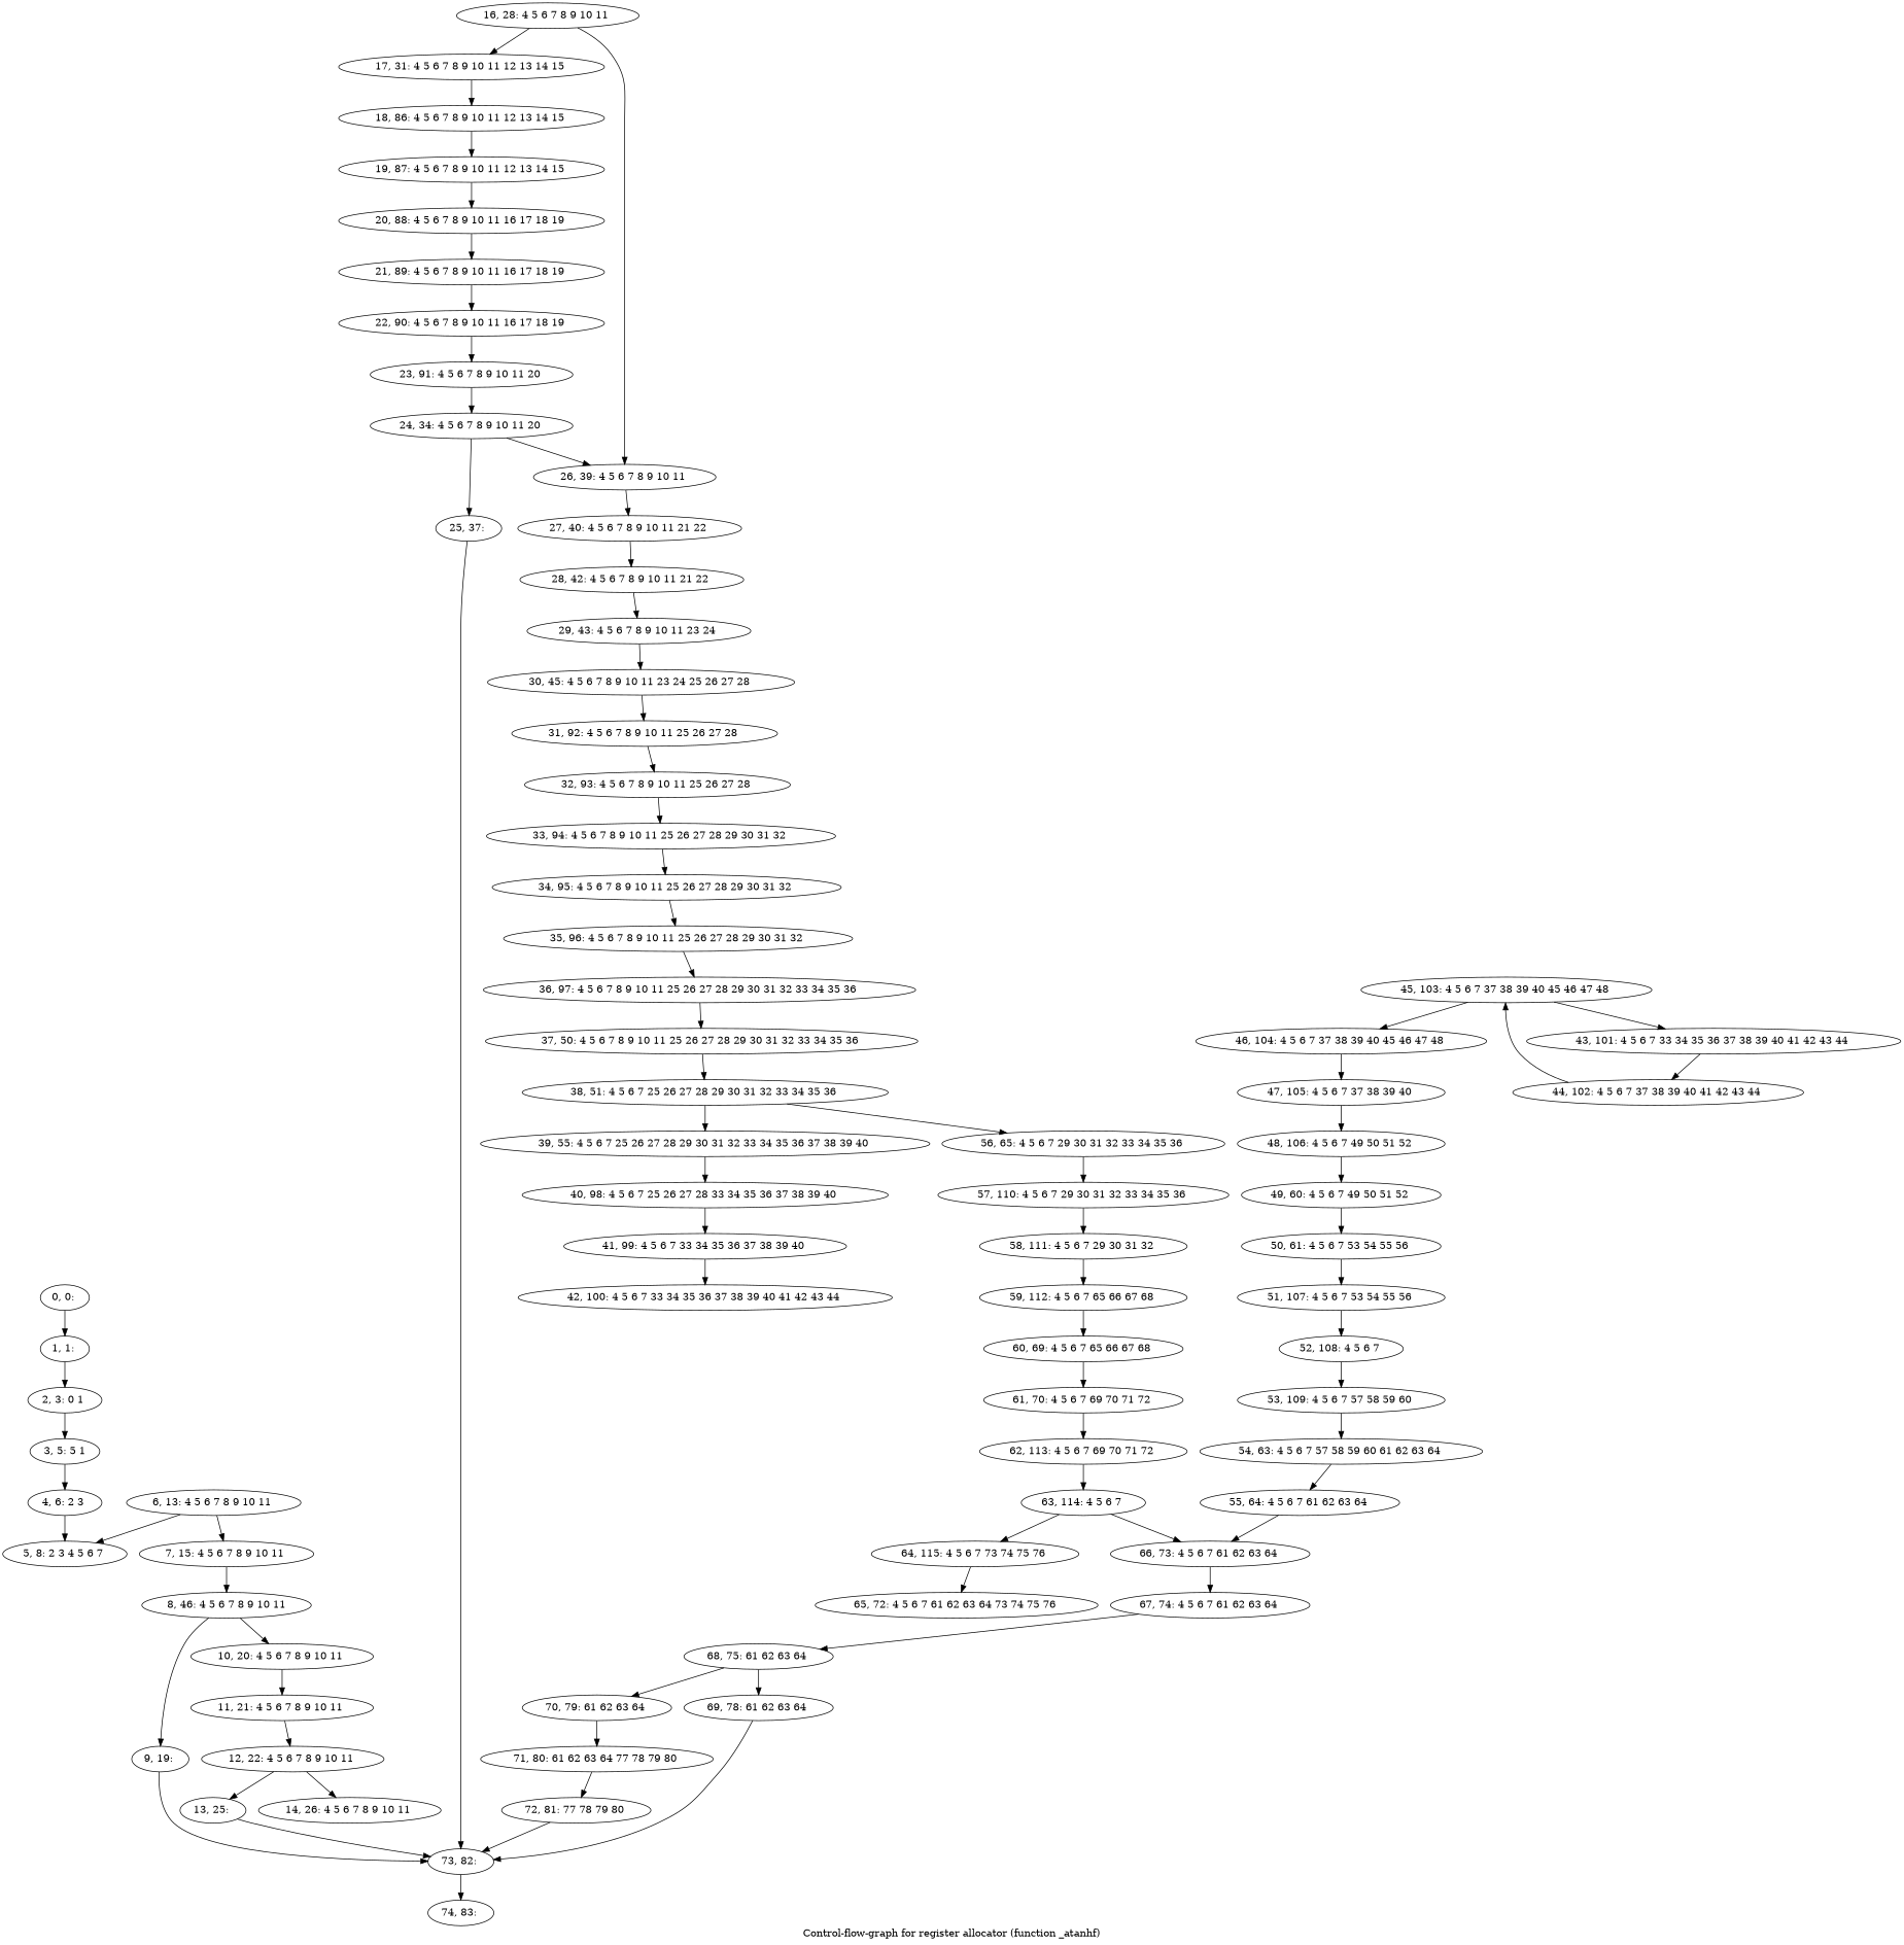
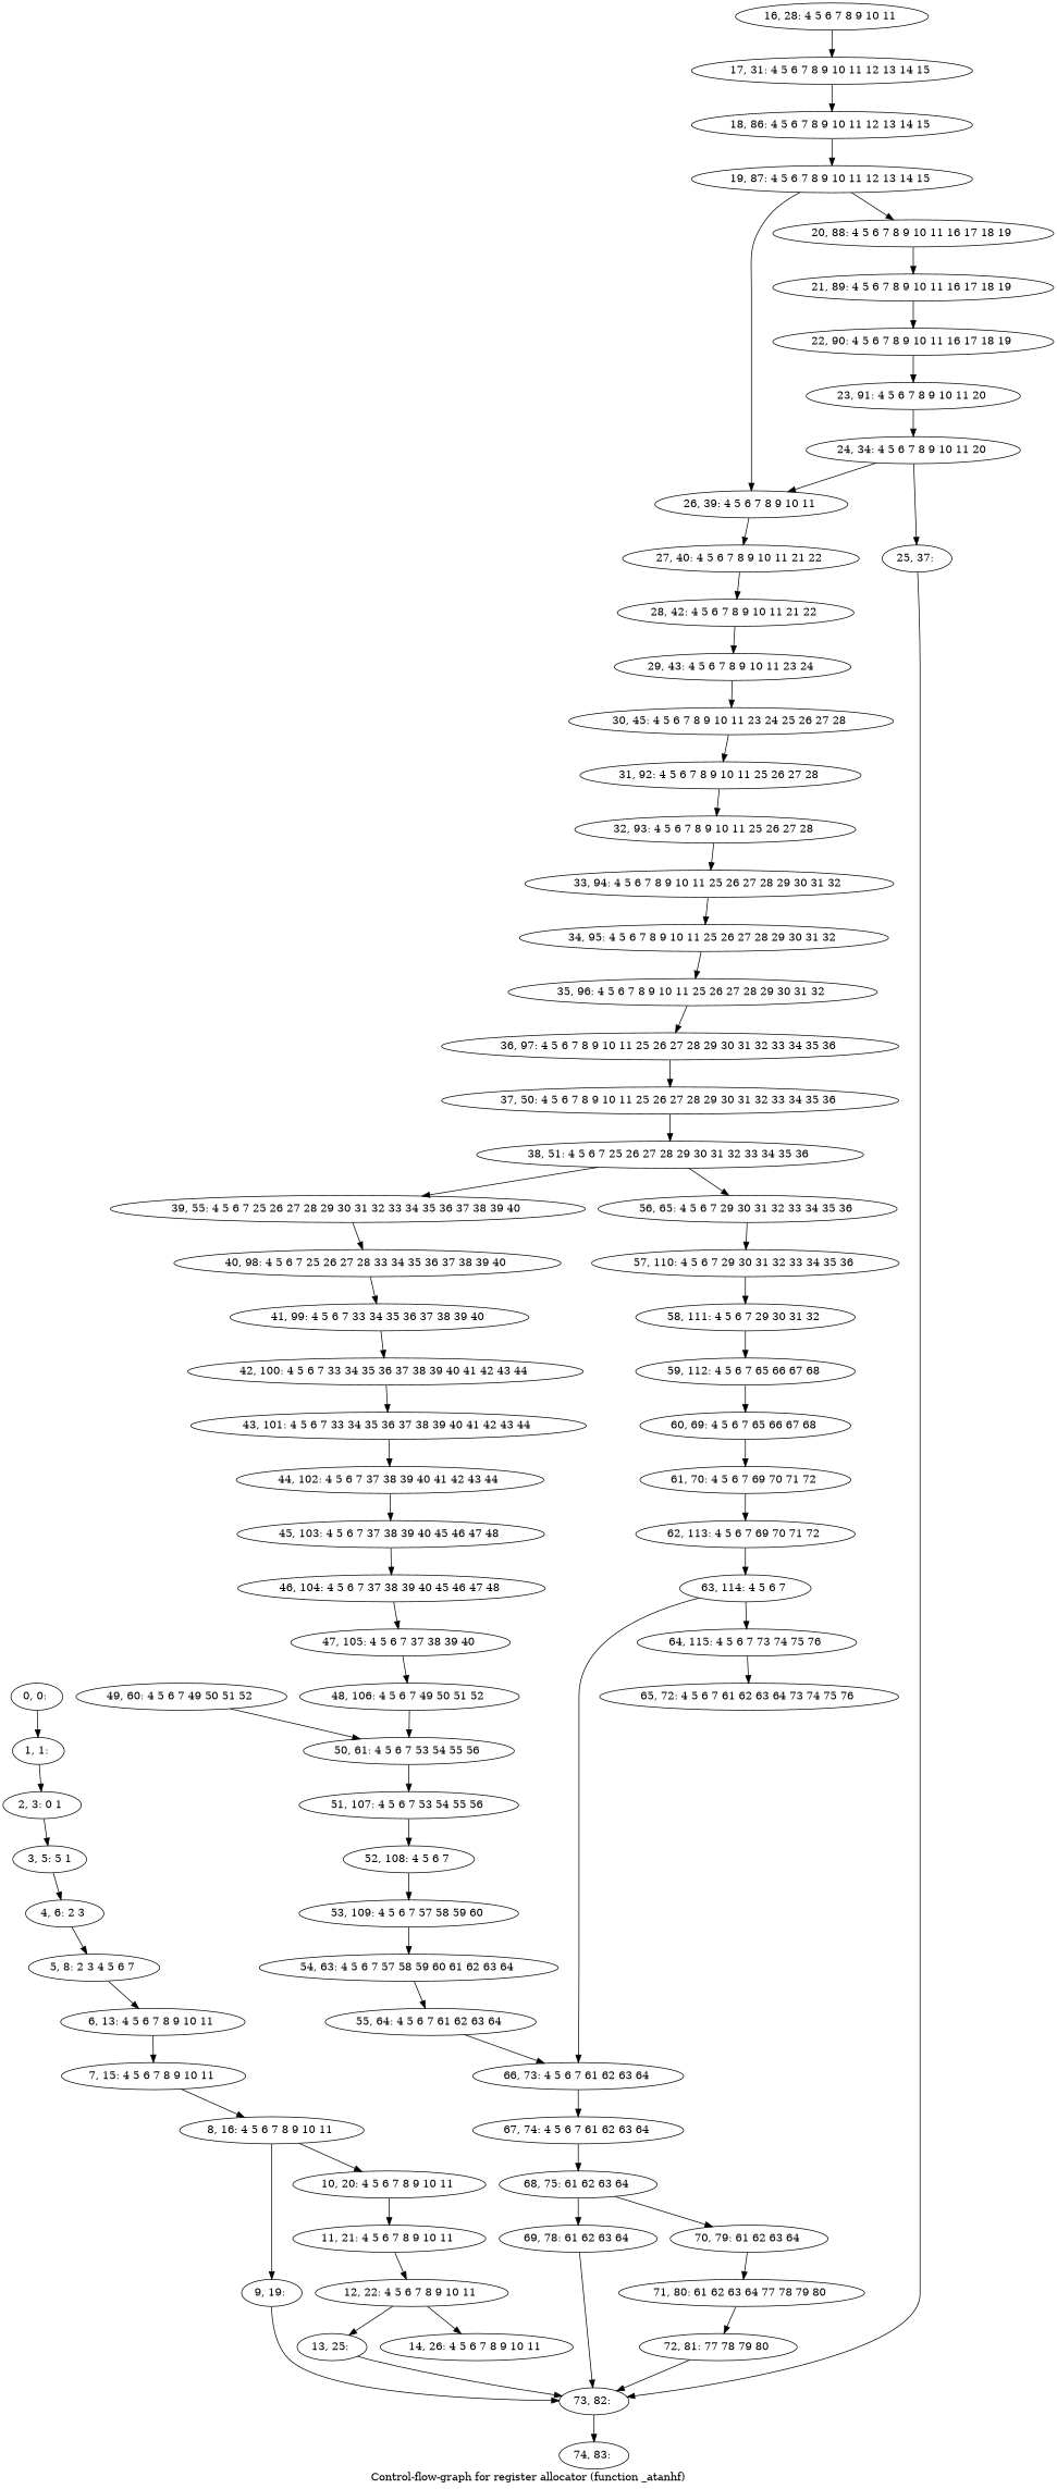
  digraph {
    label="Control-flow-graph for register allocator (function _atanhf)"
    n1 [label="0, 0: "]
    n2 [label="1, 1: "]
    n3 [label="2, 3: 0 1 "]
    n4 [label="3, 5: 5 1"]
    n5 [label="4, 6: 2 3 "]
    n6 [label="5, 8: 2 3 4 5 6 7 "]
    n7 [label="6, 13: 4 5 6 7 8 9 10 11 "]
    n8 [label="7, 15: 4 5 6 7 8 9 10 11 "]
-   n9 [label="8, 46: 4 5 6 7 8 9 10 11"]
+   n9 [label="8, 16: 4 5 6 7 8 9 10 11 "]
    n10 [label="9, 19: "]
    n11 [label="10, 20: 4 5 6 7 8 9 10 11 "]
    n12 [label="73, 82: "]
    n13 [label="11, 21: 4 5 6 7 8 9 10 11 "]
    n14 [label="74, 83: "]
    n15 [label="12, 22: 4 5 6 7 8 9 10 11 "]
    n16 [label="13, 25: "]
    n17 [label="14, 26: 4 5 6 7 8 9 10 11 "]
    n18 [label="16, 28: 4 5 6 7 8 9 10 11 "]
    n19 [label="17, 31: 4 5 6 7 8 9 10 11 12 13 14 15 "]
    n20 [label="26, 39: 4 5 6 7 8 9 10 11 "]
    n21 [label="18, 86: 4 5 6 7 8 9 10 11 12 13 14 15 "]
    n22 [label="27, 40: 4 5 6 7 8 9 10 11 21 22 "]
    n23 [label="19, 87: 4 5 6 7 8 9 10 11 12 13 14 15 "]
    n24 [label="20, 88: 4 5 6 7 8 9 10 11 16 17 18 19 "]
    n25 [label="21, 89: 4 5 6 7 8 9 10 11 16 17 18 19 "]
    n26 [label="22, 90: 4 5 6 7 8 9 10 11 16 17 18 19 "]
    n27 [label="23, 91: 4 5 6 7 8 9 10 11 20 "]
    n28 [label="24, 34: 4 5 6 7 8 9 10 11 20 "]
    n29 [label="25, 37: "]
    n30 [label="28, 42: 4 5 6 7 8 9 10 11 21 22 "]
    n31 [label="29, 43: 4 5 6 7 8 9 10 11 23 24 "]
    n32 [label="30, 45: 4 5 6 7 8 9 10 11 23 24 25 26 27 28 "]
    n33 [label="31, 92: 4 5 6 7 8 9 10 11 25 26 27 28 "]
    n34 [label="32, 93: 4 5 6 7 8 9 10 11 25 26 27 28 "]
    n35 [label="33, 94: 4 5 6 7 8 9 10 11 25 26 27 28 29 30 31 32 "]
    n36 [label="34, 95: 4 5 6 7 8 9 10 11 25 26 27 28 29 30 31 32 "]
    n37 [label="35, 96: 4 5 6 7 8 9 10 11 25 26 27 28 29 30 31 32 "]
    n38 [label="36, 97: 4 5 6 7 8 9 10 11 25 26 27 28 29 30 31 32 33 34 35 36 "]
    n39 [label="37, 50: 4 5 6 7 8 9 10 11 25 26 27 28 29 30 31 32 33 34 35 36 "]
    n40 [label="38, 51: 4 5 6 7 25 26 27 28 29 30 31 32 33 34 35 36 "]
    n41 [label="39, 55: 4 5 6 7 25 26 27 28 29 30 31 32 33 34 35 36 37 38 39 40 "]
    n42 [label="56, 65: 4 5 6 7 29 30 31 32 33 34 35 36 "]
    n43 [label="40, 98: 4 5 6 7 25 26 27 28 33 34 35 36 37 38 39 40 "]
    n44 [label="57, 110: 4 5 6 7 29 30 31 32 33 34 35 36 "]
    n45 [label="41, 99: 4 5 6 7 33 34 35 36 37 38 39 40 "]
    n46 [label="42, 100: 4 5 6 7 33 34 35 36 37 38 39 40 41 42 43 44 "]
    n47 [label="43, 101: 4 5 6 7 33 34 35 36 37 38 39 40 41 42 43 44 "]
    n48 [label="44, 102: 4 5 6 7 37 38 39 40 41 42 43 44 "]
    n49 [label="45, 103: 4 5 6 7 37 38 39 40 45 46 47 48 "]
    n50 [label="46, 104: 4 5 6 7 37 38 39 40 45 46 47 48 "]
    n51 [label="47, 105: 4 5 6 7 37 38 39 40 "]
    n52 [label="48, 106: 4 5 6 7 49 50 51 52 "]
    n53 [label="49, 60: 4 5 6 7 49 50 51 52 "]
    n54 [label="50, 61: 4 5 6 7 53 54 55 56 "]
    n55 [label="51, 107: 4 5 6 7 53 54 55 56 "]
    n56 [label="52, 108: 4 5 6 7 "]
    n57 [label="53, 109: 4 5 6 7 57 58 59 60 "]
    n58 [label="54, 63: 4 5 6 7 57 58 59 60 61 62 63 64 "]
    n59 [label="55, 64: 4 5 6 7 61 62 63 64 "]
    n60 [label="66, 73: 4 5 6 7 61 62 63 64 "]
    n61 [label="67, 74: 4 5 6 7 61 62 63 64 "]
    n62 [label="58, 111: 4 5 6 7 29 30 31 32 "]
    n63 [label="59, 112: 4 5 6 7 65 66 67 68 "]
    n64 [label="60, 69: 4 5 6 7 65 66 67 68 "]
    n65 [label="61, 70: 4 5 6 7 69 70 71 72 "]
    n66 [label="62, 113: 4 5 6 7 69 70 71 72 "]
    n67 [label="63, 114: 4 5 6 7 "]
    n68 [label="64, 115: 4 5 6 7 73 74 75 76 "]
    n69 [label="65, 72: 4 5 6 7 61 62 63 64 73 74 75 76 "]
    n70 [label="68, 75: 61 62 63 64 "]
    n71 [label="69, 78: 61 62 63 64 "]
    n72 [label="70, 79: 61 62 63 64 "]
    n73 [label="71, 80: 61 62 63 64 77 78 79 80 "]
    n74 [label="72, 81: 77 78 79 80 "]
    n1 -> n2
    n2 -> n3
    n3 -> n4
    n4 -> n5
    n5 -> n6
-   n7 -> n6
+   n6 -> n7
    n7 -> n8
    n8 -> n9
    n9 -> n10
    n9 -> n11
    n10 -> n12
    n11 -> n13
    n12 -> n14
    n13 -> n15
    n15 -> n16
    n15 -> n17
    n16 -> n12
    n18 -> n19
-   n18 -> n20
+   n23 -> n20
    n19 -> n21
    n20 -> n22
    n21 -> n23
    n22 -> n30
    n23 -> n24
    n24 -> n25
    n25 -> n26
    n26 -> n27
    n27 -> n28
    n28 -> n20
    n28 -> n29
    n29 -> n12
    n30 -> n31
    n31 -> n32
    n32 -> n33
    n33 -> n34
    n34 -> n35
    n35 -> n36
    n36 -> n37
    n37 -> n38
    n38 -> n39
    n39 -> n40
    n40 -> n41
    n40 -> n42
    n41 -> n43
    n42 -> n44
    n43 -> n45
    n44 -> n62
    n45 -> n46
-   n49 -> n47
+   n46 -> n47
    n47 -> n48
    n48 -> n49
    n49 -> n50
    n50 -> n51
    n51 -> n52
-   n52 -> n53
+   n52 -> n54
    n53 -> n54
    n54 -> n55
    n55 -> n56
    n56 -> n57
    n57 -> n58
    n58 -> n59
    n59 -> n60
    n60 -> n61
    n61 -> n70
    n62 -> n63
    n63 -> n64
    n64 -> n65
    n65 -> n66
    n66 -> n67
    n67 -> n60
    n67 -> n68
    n68 -> n69
    n70 -> n71
    n70 -> n72
    n71 -> n12
    n72 -> n73
    n73 -> n74
    n74 -> n12
  }
